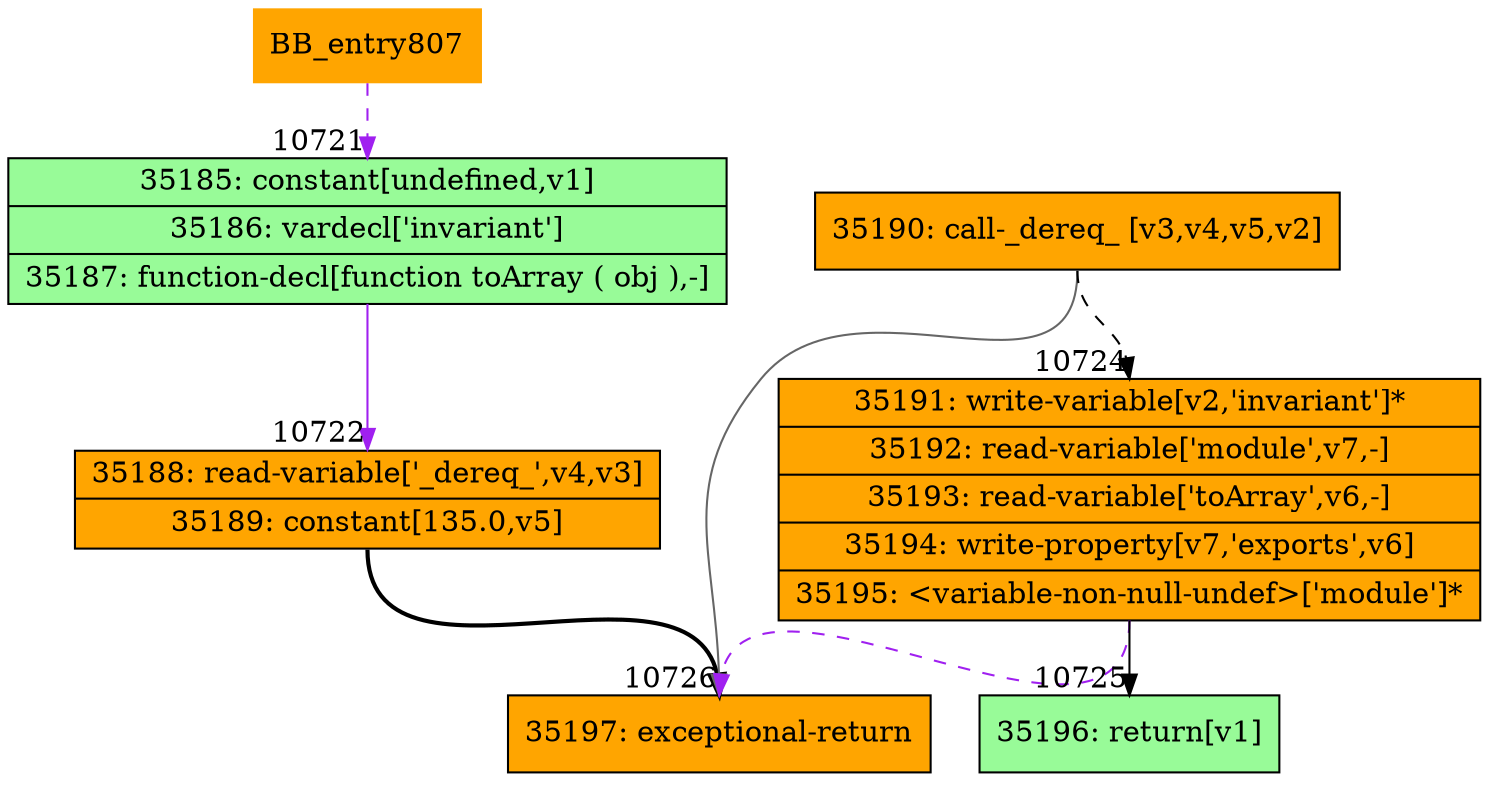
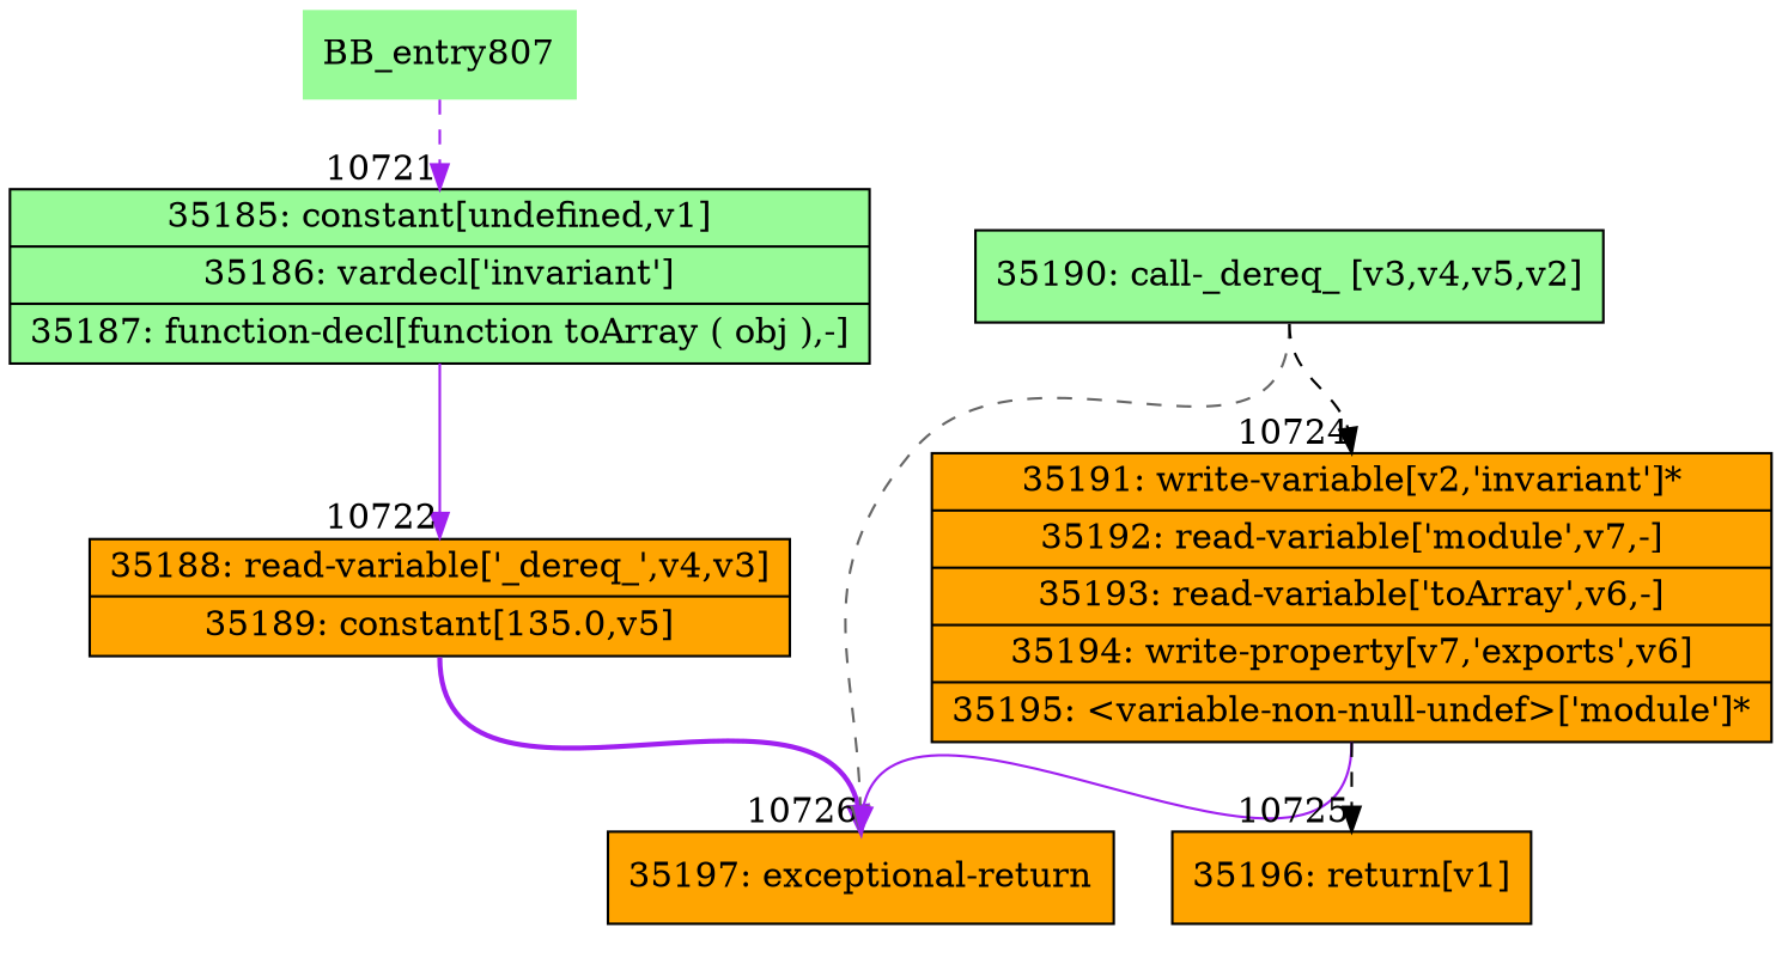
  digraph {
    fontname="DejaVu Serif"
    rankdir=TD
    node [fillcolor=orange fontname="DejaVu Serif" shape=record style=filled]
    edge [color=purple fontname="DejaVu Serif" headport=n style=dashed tailport=s]
-   BB_entry807 [shape=none]
+   BB_entry807 [fillcolor=palegreen shape=none]
    n2 [fillcolor=palegreen label="{35185: constant[undefined,v1]|35186: vardecl['invariant']|35187: function-decl[function toArray ( obj ),-]}"]
    n3 [label="{35188: read-variable['_dereq_',v4,v3]|35189: constant[135.0,v5]}"]
    n4 [label="{35197: exceptional-return}"]
-   n5 [label="{35190: call-_dereq_ [v3,v4,v5,v2]}"]
+   n5 [fillcolor=palegreen label="{35190: call-_dereq_ [v3,v4,v5,v2]}"]
    n6 [label="{35191: write-variable[v2,'invariant']*|35192: read-variable['module',v7,-]|35193: read-variable['toArray',v6,-]|35194: write-property[v7,'exports',v6]|35195: \<variable-non-null-undef\>['module']*}"]
-   n7 [fillcolor=palegreen label="{35196: return[v1]}"]
+   n7 [label="{35196: return[v1]}"]
    BB_entry807 -> n2 [headlabel="    10721"]
    n2 -> n3 [headlabel="      10722" style=solid]
-   n3 -> n4 [color=black headlabel="      10726" style=bold]
-   n5 -> n4 [color=gray40 style=solid]
+   n3 -> n4 [headlabel="      10726" style=bold]
+   n5 -> n4 [color=gray40]
    n5 -> n6 [color=black headlabel="      10724"]
-   n6 -> n4
-   n6 -> n7 [color=black headlabel="      10725" style=solid]
+   n6 -> n4 [style=solid]
+   n6 -> n7 [color=black headlabel="      10725"]
  }
